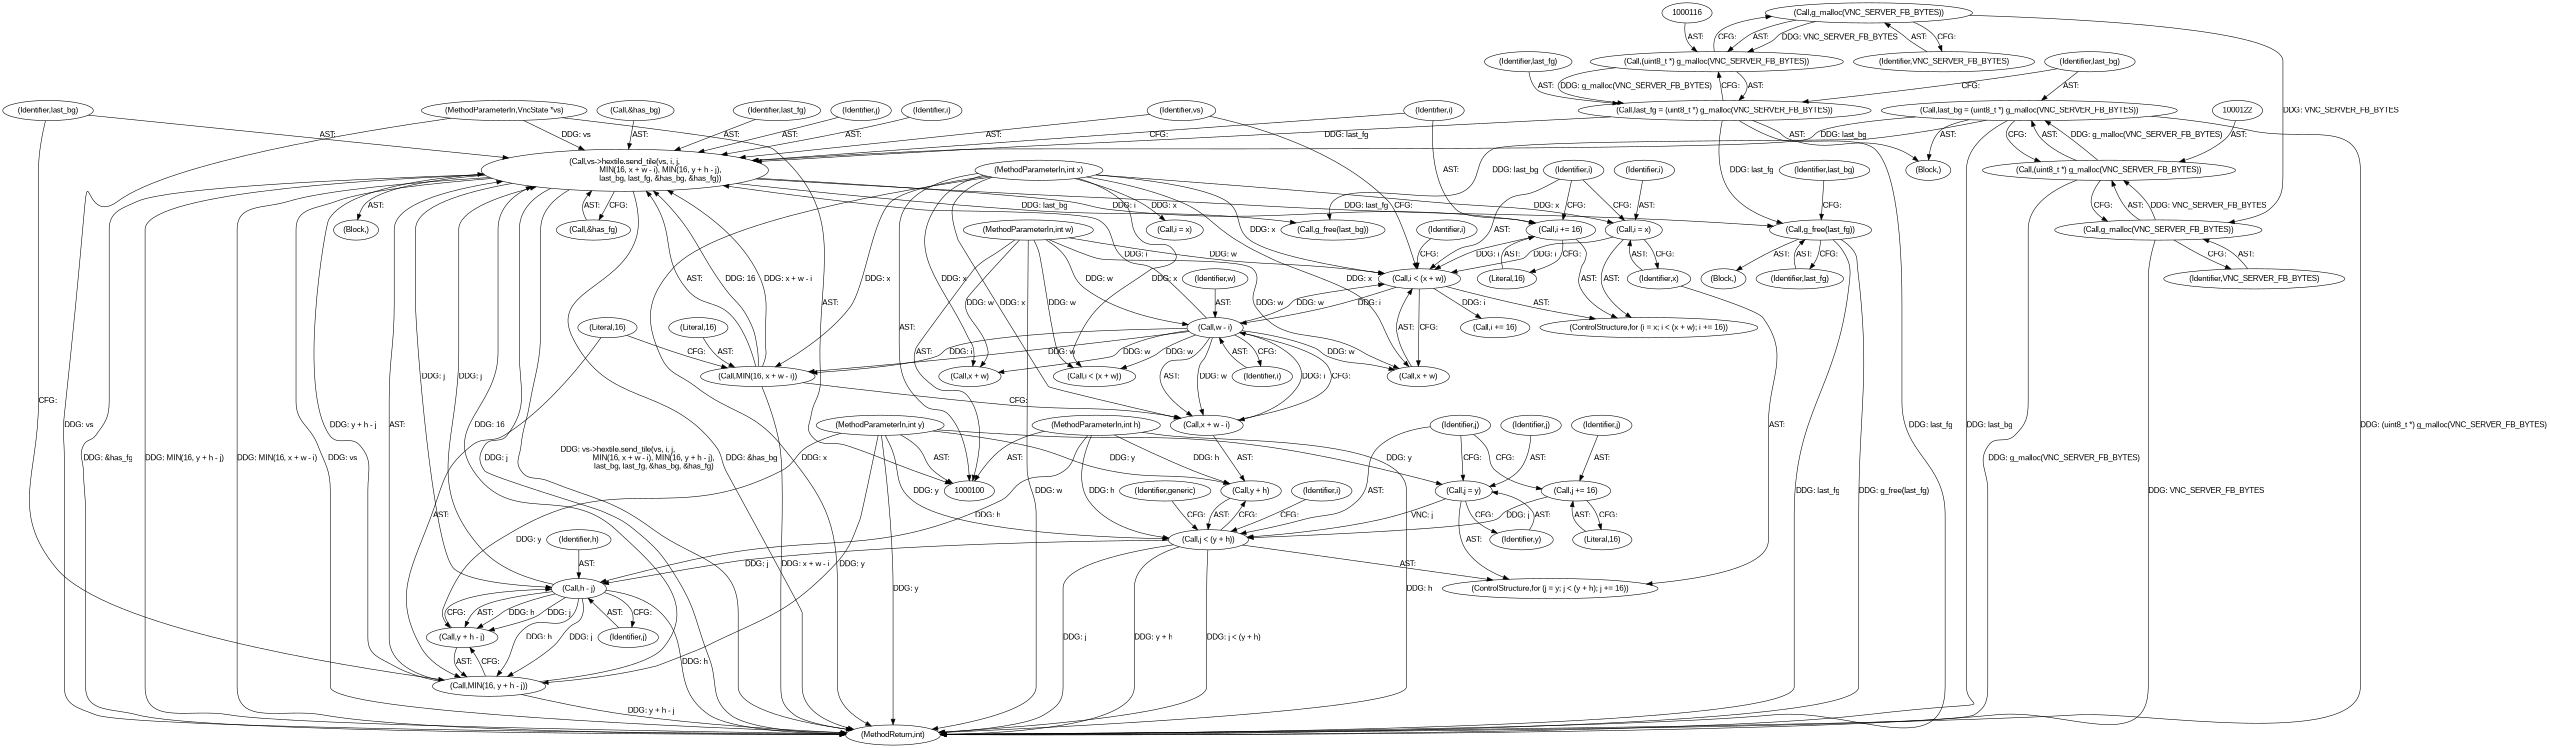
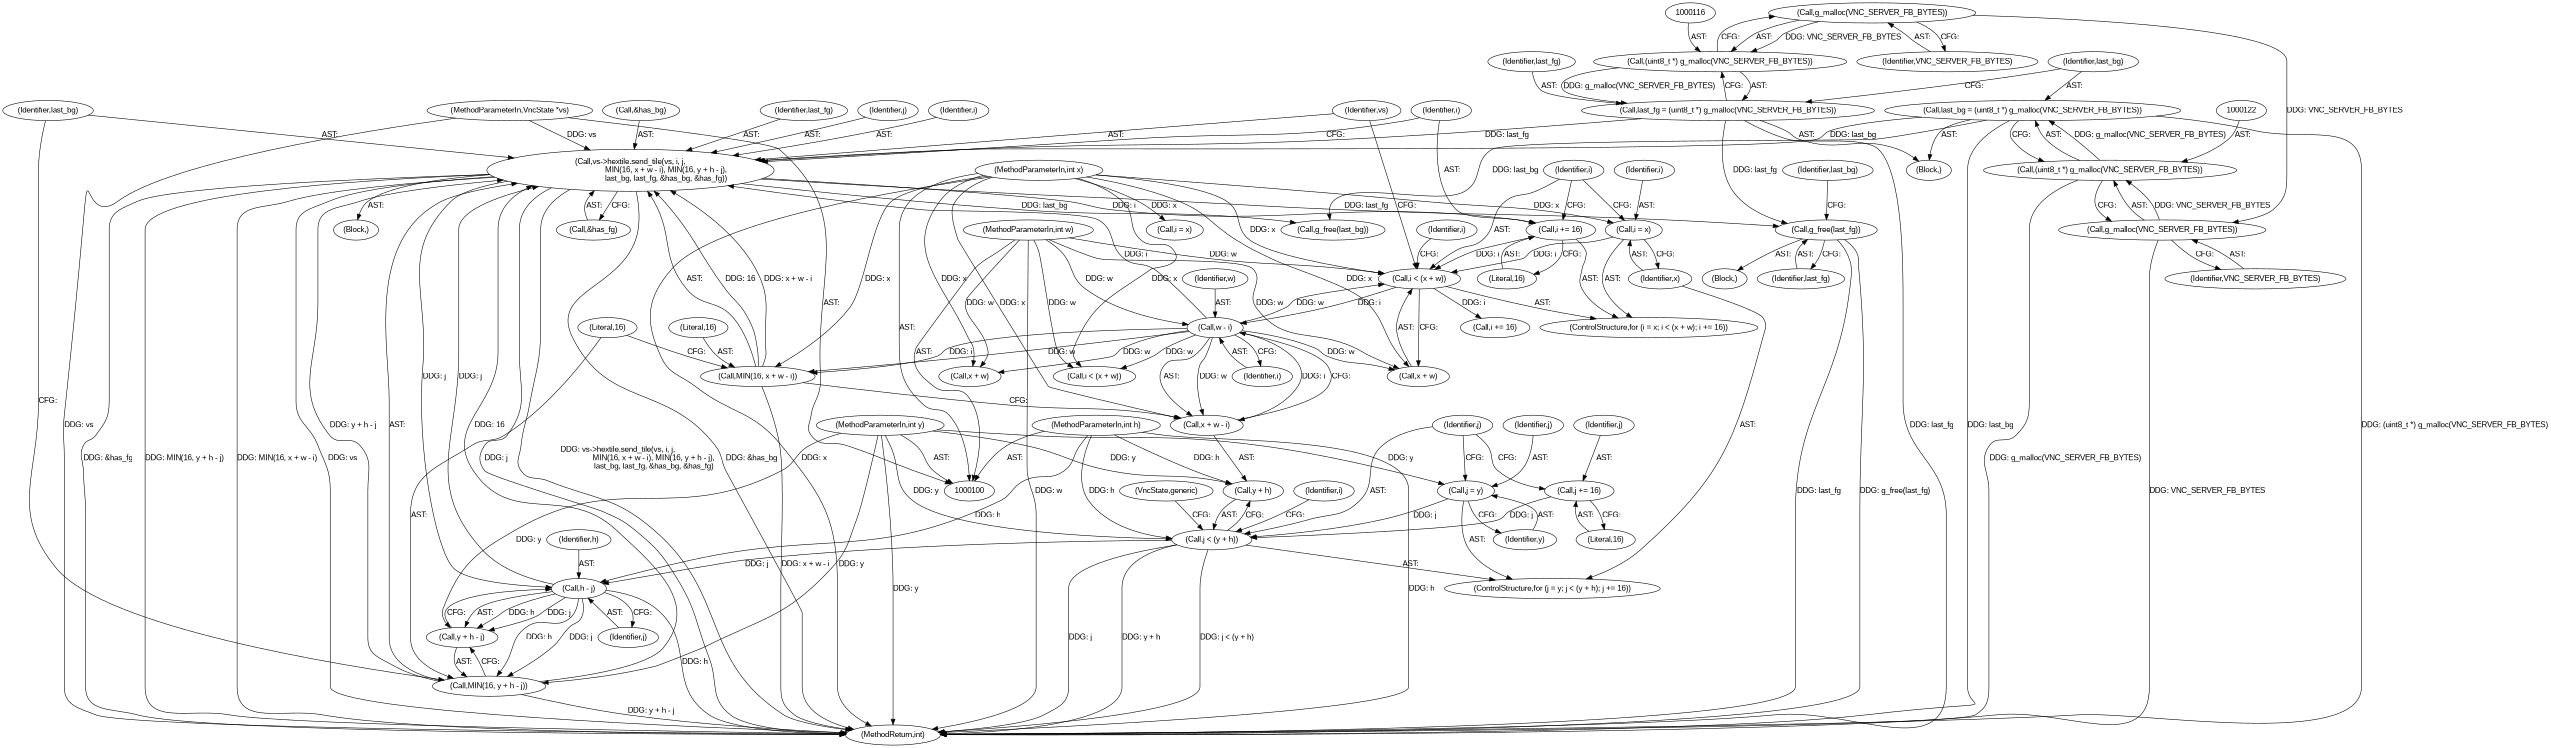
  digraph {
    fontname="Liberation Sans"
    node [fontname="Liberation Sans"]
    edge [fontname="Liberation Sans"]
    n1 [label="(Call,g_free(last_fg))"]
    n2 [label="(Identifier,last_fg)"]
    n3 [label="(Block,)"]
    n4 [label="(MethodReturn,int)"]
    n5 [label="(Call,vs->hextile.send_tile(vs, i, j,\n                                  MIN(16, x + w - i), MIN(16, y + h - j),\n                                  last_bg, last_fg, &has_bg, &has_fg))"]
    n6 [label="(Call,i += 16)"]
    n7 [label="(Call,h - j)"]
    n8 [label="(Block,)"]
    n9 [label="(Call,g_free(last_bg))"]
    n10 [label="(Call,&has_fg)"]
    n11 [label="(Call,i < (x + w))"]
    n12 [label="(ControlStructure,for (i = x; i < (x + w); i += 16))"]
    n13 [label="(Literal,16)"]
    n14 [label="(Call,MIN(16, y + h - j))"]
    n15 [label="(Identifier,j)"]
    n16 [label="(Call,y + h - j)"]
    n17 [label="(MethodParameterIn,VncState *vs)"]
    1000100
    n19 [label="(Call,w - i)"]
    n20 [label="(Call,MIN(16, x + w - i))"]
    n21 [label="(Call,x + w)"]
    n22 [label="(Call,x + w - i)"]
    n23 [label="(Call,x + w)"]
    n24 [label="(Call,i < (x + w))"]
    n25 [label="(Identifier,i)"]
    n26 [label="(Call,i += 16)"]
    n27 [label="(Call,y + h)"]
    n28 [label="(MethodParameterIn,int w)"]
    n29 [label="(Call,i = x)"]
    n30 [label="(Identifier,x)"]
    n31 [label="(ControlStructure,for (j = y; j < (y + h); j += 16))"]
    n32 [label="(MethodParameterIn,int x)"]
    n33 [label="(Call,i = x)"]
    n34 [label="(MethodParameterIn,int h)"]
    n35 [label="(Call,j < (y + h))"]
    n36 [label="(Call,j = y)"]
    n37 [label="(Identifier,y)"]
    n38 [label="(MethodParameterIn,int y)"]
    n39 [label="(Call,j += 16)"]
    n40 [label="(Literal,16)"]
    n41 [label="(Call,last_bg = (uint8_t *) g_malloc(VNC_SERVER_FB_BYTES))"]
    n42 [label="(Call,(uint8_t *) g_malloc(VNC_SERVER_FB_BYTES))"]
    n43 [label="(Block,)"]
    n44 [label="(Call,g_malloc(VNC_SERVER_FB_BYTES))"]
    n45 [label="(Identifier,VNC_SERVER_FB_BYTES)"]
    n46 [label="(Call,g_malloc(VNC_SERVER_FB_BYTES))"]
    n47 [label="(Call,(uint8_t *) g_malloc(VNC_SERVER_FB_BYTES))"]
    n48 [label="(Identifier,VNC_SERVER_FB_BYTES)"]
    n49 [label="(Call,last_fg = (uint8_t *) g_malloc(VNC_SERVER_FB_BYTES))"]
    n50 [label="(Identifier,i)"]
    n51 [label="(Identifier,last_fg)"]
    n52 [label="(Identifier,i)"]
    n53 [label="(Literal,16)"]
    n54 [label="(Identifier,j)"]
    n55 [label="(Identifier,last_bg)"]
    n56 [label="(Identifier,i)"]
    n57 [label="(Identifier,i)"]
    n58 [label="(Identifier,last_bg)"]
    n59 [label="(Identifier,w)"]
    n60 [label="(Call,&has_bg)"]
    n61 [label="(Identifier,vs)"]
    n62 [label="(Identifier,j)"]
    n63 [label="(Identifier,last_bg)"]
    n64 [label="(Identifier,i)"]
    n65 [label="(Identifier,i)"]
    n66 [label="(Identifier,j)"]
    n67 [label="(Identifier,last_fg)"]
    n68 [label="(Identifier,j)"]
-   n69 [label="(Identifier,generic)"]
+   n69 [label="(VncState,generic)"]
    n70 [label="(Identifier,h)"]
    n71 [label="(Literal,16)"]
    1000122
    1000116
    n1 -> n2 [label="CFG: "]
    n1 -> n3 [label="AST: "]
    n1 -> n4 [label="DDG: last_fg"]
    n1 -> n4 [label="DDG: g_free(last_fg)"]
    n2 -> n1 [label="AST: "]
    n5 -> n1 [label="DDG: last_fg"]
    n5 -> n4 [label="DDG: j"]
    n5 -> n4 [label="DDG: vs->hextile.send_tile(vs, i, j,\n                                  MIN(16, x + w - i), MIN(16, y + h - j),\n                                  last_bg, last_fg, &has_bg, &has_fg)"]
    n5 -> n4 [label="DDG: &has_bg"]
    n5 -> n4 [label="DDG: &has_fg"]
    n5 -> n4 [label="DDG: MIN(16, y + h - j)"]
    n5 -> n4 [label="DDG: MIN(16, x + w - i)"]
    n5 -> n4 [label="DDG: vs"]
    n5 -> n6 [label="DDG: i"]
    n5 -> n7 [label="DDG: j"]
    n5 -> n8 [label="AST: "]
    n5 -> n9 [label="DDG: last_bg"]
    n5 -> n10 [label="CFG: "]
    n6 -> n11 [label="DDG: i"]
    n6 -> n12 [label="AST: "]
    n6 -> n13 [label="CFG: "]
    n7 -> n4 [label="DDG: h"]
    n7 -> n5 [label="DDG: j"]
    n7 -> n14 [label="DDG: h"]
    n7 -> n14 [label="DDG: j"]
    n7 -> n15 [label="CFG: "]
    n7 -> n16 [label="AST: "]
    n7 -> n16 [label="DDG: h"]
    n7 -> n16 [label="DDG: j"]
    n10 -> n5 [label="AST: "]
    n11 -> n12 [label="AST: "]
    n11 -> n19 [label="DDG: i"]
    n11 -> n21 [label="CFG: "]
    n11 -> n26 [label="DDG: i"]
    n13 -> n6 [label="AST: "]
    n14 -> n4 [label="DDG: y + h - j"]
    n14 -> n5 [label="AST: "]
    n14 -> n5 [label="DDG: 16"]
    n14 -> n5 [label="DDG: y + h - j"]
    n14 -> n16 [label="CFG: "]
    n15 -> n7 [label="AST: "]
    n16 -> n7 [label="CFG: "]
    n16 -> n14 [label="AST: "]
    n17 -> n4 [label="DDG: vs"]
    n17 -> n5 [label="DDG: vs"]
    n17 -> 1000100 [label="AST: "]
    n19 -> n5 [label="DDG: i"]
    n19 -> n11 [label="DDG: w"]
    n19 -> n20 [label="DDG: w"]
    n19 -> n20 [label="DDG: i"]
    n19 -> n21 [label="DDG: w"]
    n19 -> n22 [label="AST: "]
    n19 -> n22 [label="DDG: w"]
    n19 -> n22 [label="DDG: i"]
    n19 -> n23 [label="DDG: w"]
    n19 -> n24 [label="DDG: w"]
    n19 -> n25 [label="CFG: "]
    n20 -> n4 [label="DDG: x + w - i"]
    n20 -> n5 [label="AST: "]
    n20 -> n5 [label="DDG: 16"]
    n20 -> n5 [label="DDG: x + w - i"]
    n20 -> n22 [label="CFG: "]
    n21 -> n11 [label="AST: "]
    n22 -> n19 [label="CFG: "]
    n22 -> n27 [label="AST: "]
    n25 -> n19 [label="AST: "]
    n27 -> n35 [label="AST: "]
    n28 -> n4 [label="DDG: w"]
    n28 -> n11 [label="DDG: w"]
    n28 -> 1000100 [label="AST: "]
    n28 -> n19 [label="DDG: w"]
    n28 -> n21 [label="DDG: w"]
    n28 -> n23 [label="DDG: w"]
    n28 -> n24 [label="DDG: w"]
    n29 -> n11 [label="DDG: i"]
    n29 -> n12 [label="AST: "]
    n29 -> n30 [label="CFG: "]
    n30 -> n29 [label="AST: "]
    n30 -> n31 [label="AST: "]
    n32 -> n4 [label="DDG: x"]
    n32 -> n11 [label="DDG: x"]
    n32 -> 1000100 [label="AST: "]
    n32 -> n20 [label="DDG: x"]
    n32 -> n21 [label="DDG: x"]
    n32 -> n22 [label="DDG: x"]
    n32 -> n23 [label="DDG: x"]
    n32 -> n24 [label="DDG: x"]
    n32 -> n29 [label="DDG: x"]
    n32 -> n33 [label="DDG: x"]
    n34 -> n4 [label="DDG: h"]
    n34 -> n7 [label="DDG: h"]
    n34 -> 1000100 [label="AST: "]
    n34 -> n27 [label="DDG: h"]
    n34 -> n35 [label="DDG: h"]
    n35 -> n4 [label="DDG: y + h"]
    n35 -> n4 [label="DDG: j < (y + h)"]
    n35 -> n4 [label="DDG: j"]
    n35 -> n7 [label="DDG: j"]
    n35 -> n27 [label="CFG: "]
    n35 -> n31 [label="AST: "]
    n36 -> n31 [label="AST: "]
-   n36 -> n35 [label="VNC: j"]
+   n36 -> n35 [label="DDG: j"]
    n36 -> n37 [label="CFG: "]
    n37 -> n36 [label="AST: "]
    n38 -> n4 [label="DDG: y"]
    n38 -> n14 [label="DDG: y"]
    n38 -> n16 [label="DDG: y"]
    n38 -> 1000100 [label="AST: "]
    n38 -> n27 [label="DDG: y"]
    n38 -> n35 [label="DDG: y"]
    n38 -> n36 [label="DDG: y"]
    n39 -> n35 [label="DDG: j"]
    n39 -> n40 [label="CFG: "]
    n40 -> n39 [label="AST: "]
    n41 -> n4 [label="DDG: (uint8_t *) g_malloc(VNC_SERVER_FB_BYTES)"]
    n41 -> n4 [label="DDG: last_bg"]
    n41 -> n5 [label="DDG: last_bg"]
    n41 -> n9 [label="DDG: last_bg"]
    n41 -> n42 [label="CFG: "]
    n41 -> n43 [label="AST: "]
    n42 -> n4 [label="DDG: g_malloc(VNC_SERVER_FB_BYTES)"]
    n42 -> n41 [label="AST: "]
    n42 -> n41 [label="DDG: g_malloc(VNC_SERVER_FB_BYTES)"]
    n42 -> n44 [label="CFG: "]
    n44 -> n4 [label="DDG: VNC_SERVER_FB_BYTES"]
    n44 -> n42 [label="AST: "]
    n44 -> n42 [label="DDG: VNC_SERVER_FB_BYTES"]
    n44 -> n45 [label="CFG: "]
    n45 -> n44 [label="AST: "]
    n46 -> n44 [label="DDG: VNC_SERVER_FB_BYTES"]
    n46 -> n47 [label="AST: "]
    n46 -> n47 [label="DDG: VNC_SERVER_FB_BYTES"]
    n46 -> n48 [label="CFG: "]
    n47 -> n46 [label="CFG: "]
    n47 -> n49 [label="AST: "]
    n47 -> n49 [label="DDG: g_malloc(VNC_SERVER_FB_BYTES)"]
    n48 -> n46 [label="AST: "]
    n49 -> n1 [label="DDG: last_fg"]
    n49 -> n4 [label="DDG: last_fg"]
    n49 -> n5 [label="DDG: last_fg"]
    n49 -> n43 [label="AST: "]
    n49 -> n47 [label="CFG: "]
    n50 -> n6 [label="CFG: "]
    n50 -> n11 [label="AST: "]
    n50 -> n29 [label="CFG: "]
    n51 -> n49 [label="AST: "]
    n52 -> n5 [label="CFG: "]
    n52 -> n6 [label="AST: "]
    n53 -> n20 [label="AST: "]
    n54 -> n39 [label="AST: "]
    n55 -> n5 [label="AST: "]
    n55 -> n14 [label="CFG: "]
    n56 -> n35 [label="CFG: "]
    n57 -> n5 [label="AST: "]
    n58 -> n41 [label="AST: "]
    n58 -> n49 [label="CFG: "]
    n59 -> n19 [label="AST: "]
    n60 -> n5 [label="AST: "]
    n61 -> n5 [label="AST: "]
    n61 -> n11 [label="CFG: "]
    n62 -> n35 [label="AST: "]
    n62 -> n36 [label="CFG: "]
    n62 -> n39 [label="CFG: "]
    n63 -> n1 [label="CFG: "]
    n64 -> n29 [label="AST: "]
    n65 -> n11 [label="CFG: "]
    n66 -> n36 [label="AST: "]
    n67 -> n5 [label="AST: "]
    n68 -> n5 [label="AST: "]
    n69 -> n35 [label="CFG: "]
    n70 -> n7 [label="AST: "]
    n71 -> n14 [label="AST: "]
    n71 -> n20 [label="CFG: "]
    1000122 -> n42 [label="AST: "]
    1000116 -> n47 [label="AST: "]
  }
